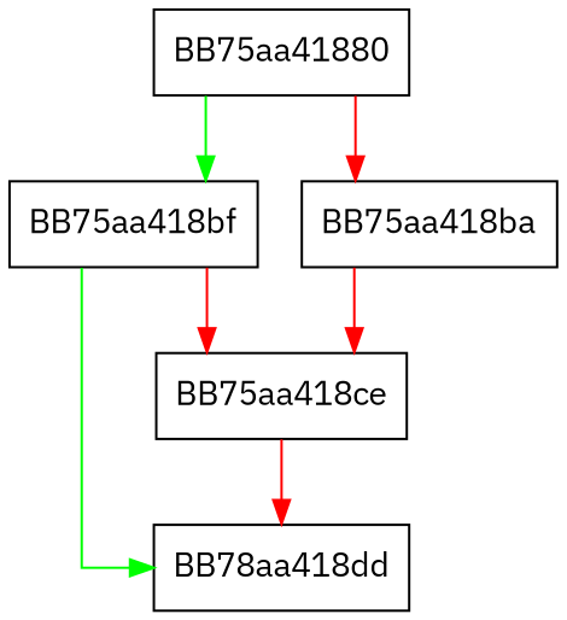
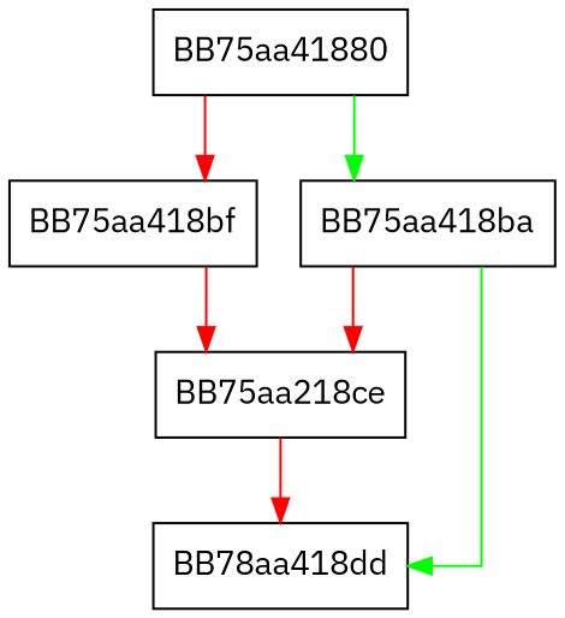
  digraph {
    fontname="IBM Plex Sans"
    splines=ortho
    node [fontname="IBM Plex Sans" shape=box]
    edge [color=red fontname="IBM Plex Sans"]
    BB75aa41880
    BB75aa418bf
    BB75aa418ba
    n4 [label=BB78aa418dd]
-   BB75aa418ce
-   BB75aa41880 -> BB75aa418bf [color=green]
-   BB75aa41880 -> BB75aa418ba
-   BB75aa418bf -> n4 [color=green]
+   BB75aa418ce [label=BB75aa218ce]
+   BB75aa41880 -> BB75aa418bf
+   BB75aa41880 -> BB75aa418ba [color=green]
+   BB75aa418ba -> n4 [color=green]
    BB75aa418bf -> BB75aa418ce
    BB75aa418ba -> BB75aa418ce
    BB75aa418ce -> n4
  }
